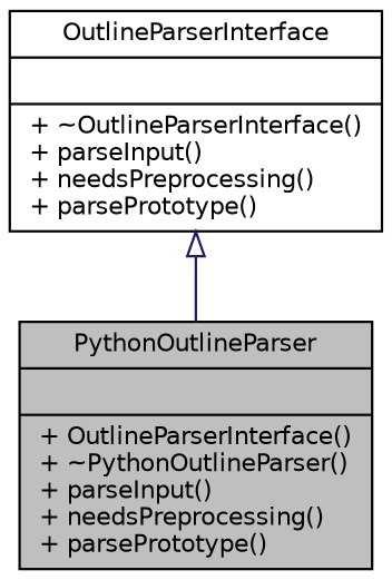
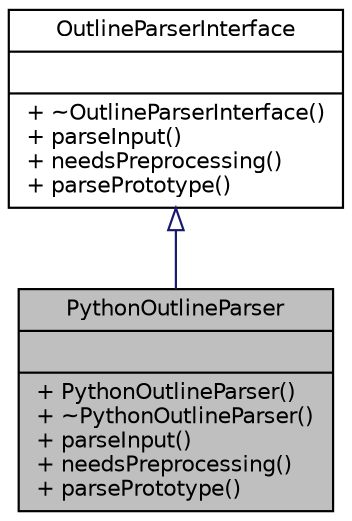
  digraph {
    node [color=black fontname=Helvetica fontsize=10 shape=record style=filled]
-   n1 [fillcolor=grey75 fontcolor=black height=0.2 label="{PythonOutlineParser\n||+ OutlineParserInterface()\l+ ~PythonOutlineParser()\l+ parseInput()\l+ needsPreprocessing()\l+ parsePrototype()\l}" width=0.4]
+   n1 [fillcolor=grey75 fontcolor=black height=0.2 label="{PythonOutlineParser\n||+ PythonOutlineParser()\l+ ~PythonOutlineParser()\l+ parseInput()\l+ needsPreprocessing()\l+ parsePrototype()\l}" width=0.4]
    n2 [fillcolor=white height=0.2 label="{OutlineParserInterface\n||+ ~OutlineParserInterface()\l+ parseInput()\l+ needsPreprocessing()\l+ parsePrototype()\l}" width=0.4]
    n2 -> n1 [arrowtail=onormal color=midnightblue dir=back fontname=Helvetica fontsize=10 labelfontname=Helvetica labelfontsize=10 style=solid]
  }
